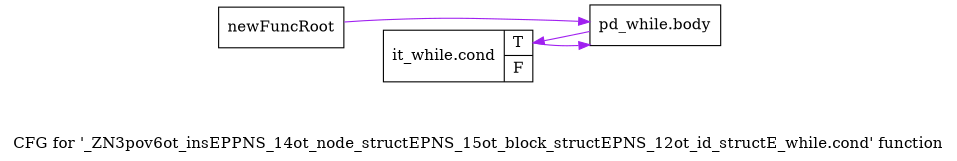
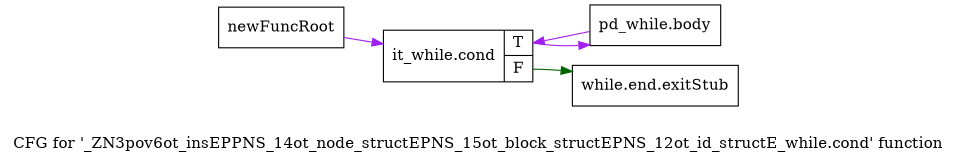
  digraph {
    label="CFG for '_ZN3pov6ot_insEPPNS_14ot_node_structEPNS_15ot_block_structEPNS_12ot_id_structE_while.cond' function"
    rankdir=LR
    node [shape=record]
    edge [color=purple]
    n1 [label="{newFuncRoot}"]
    n2 [label="{it_while.cond|{<s0>T|<s1>F}}"]
+   n3 [label="{while.end.exitStub}"]
    n4 [label="{pd_while.body}"]
-   n1 -> n4
+   n1 -> n2
+   n2 -> n3 [tailport=s1 color=darkgreen]
    n2 -> n4 [tailport=s0]
    n4 -> n2
  }
